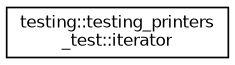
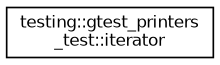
  digraph {
    rankdir=LR
-   n1 [color=black fillcolor=white fontname=Helvetica fontsize=10 height=0.2 label="testing::testing_printers\l_test::iterator" shape=record style=filled width=0.4]
+   n1 [color=black fillcolor=white fontname=Helvetica fontsize=10 height=0.2 label="testing::gtest_printers\l_test::iterator" shape=record style=filled width=0.4]
  }
